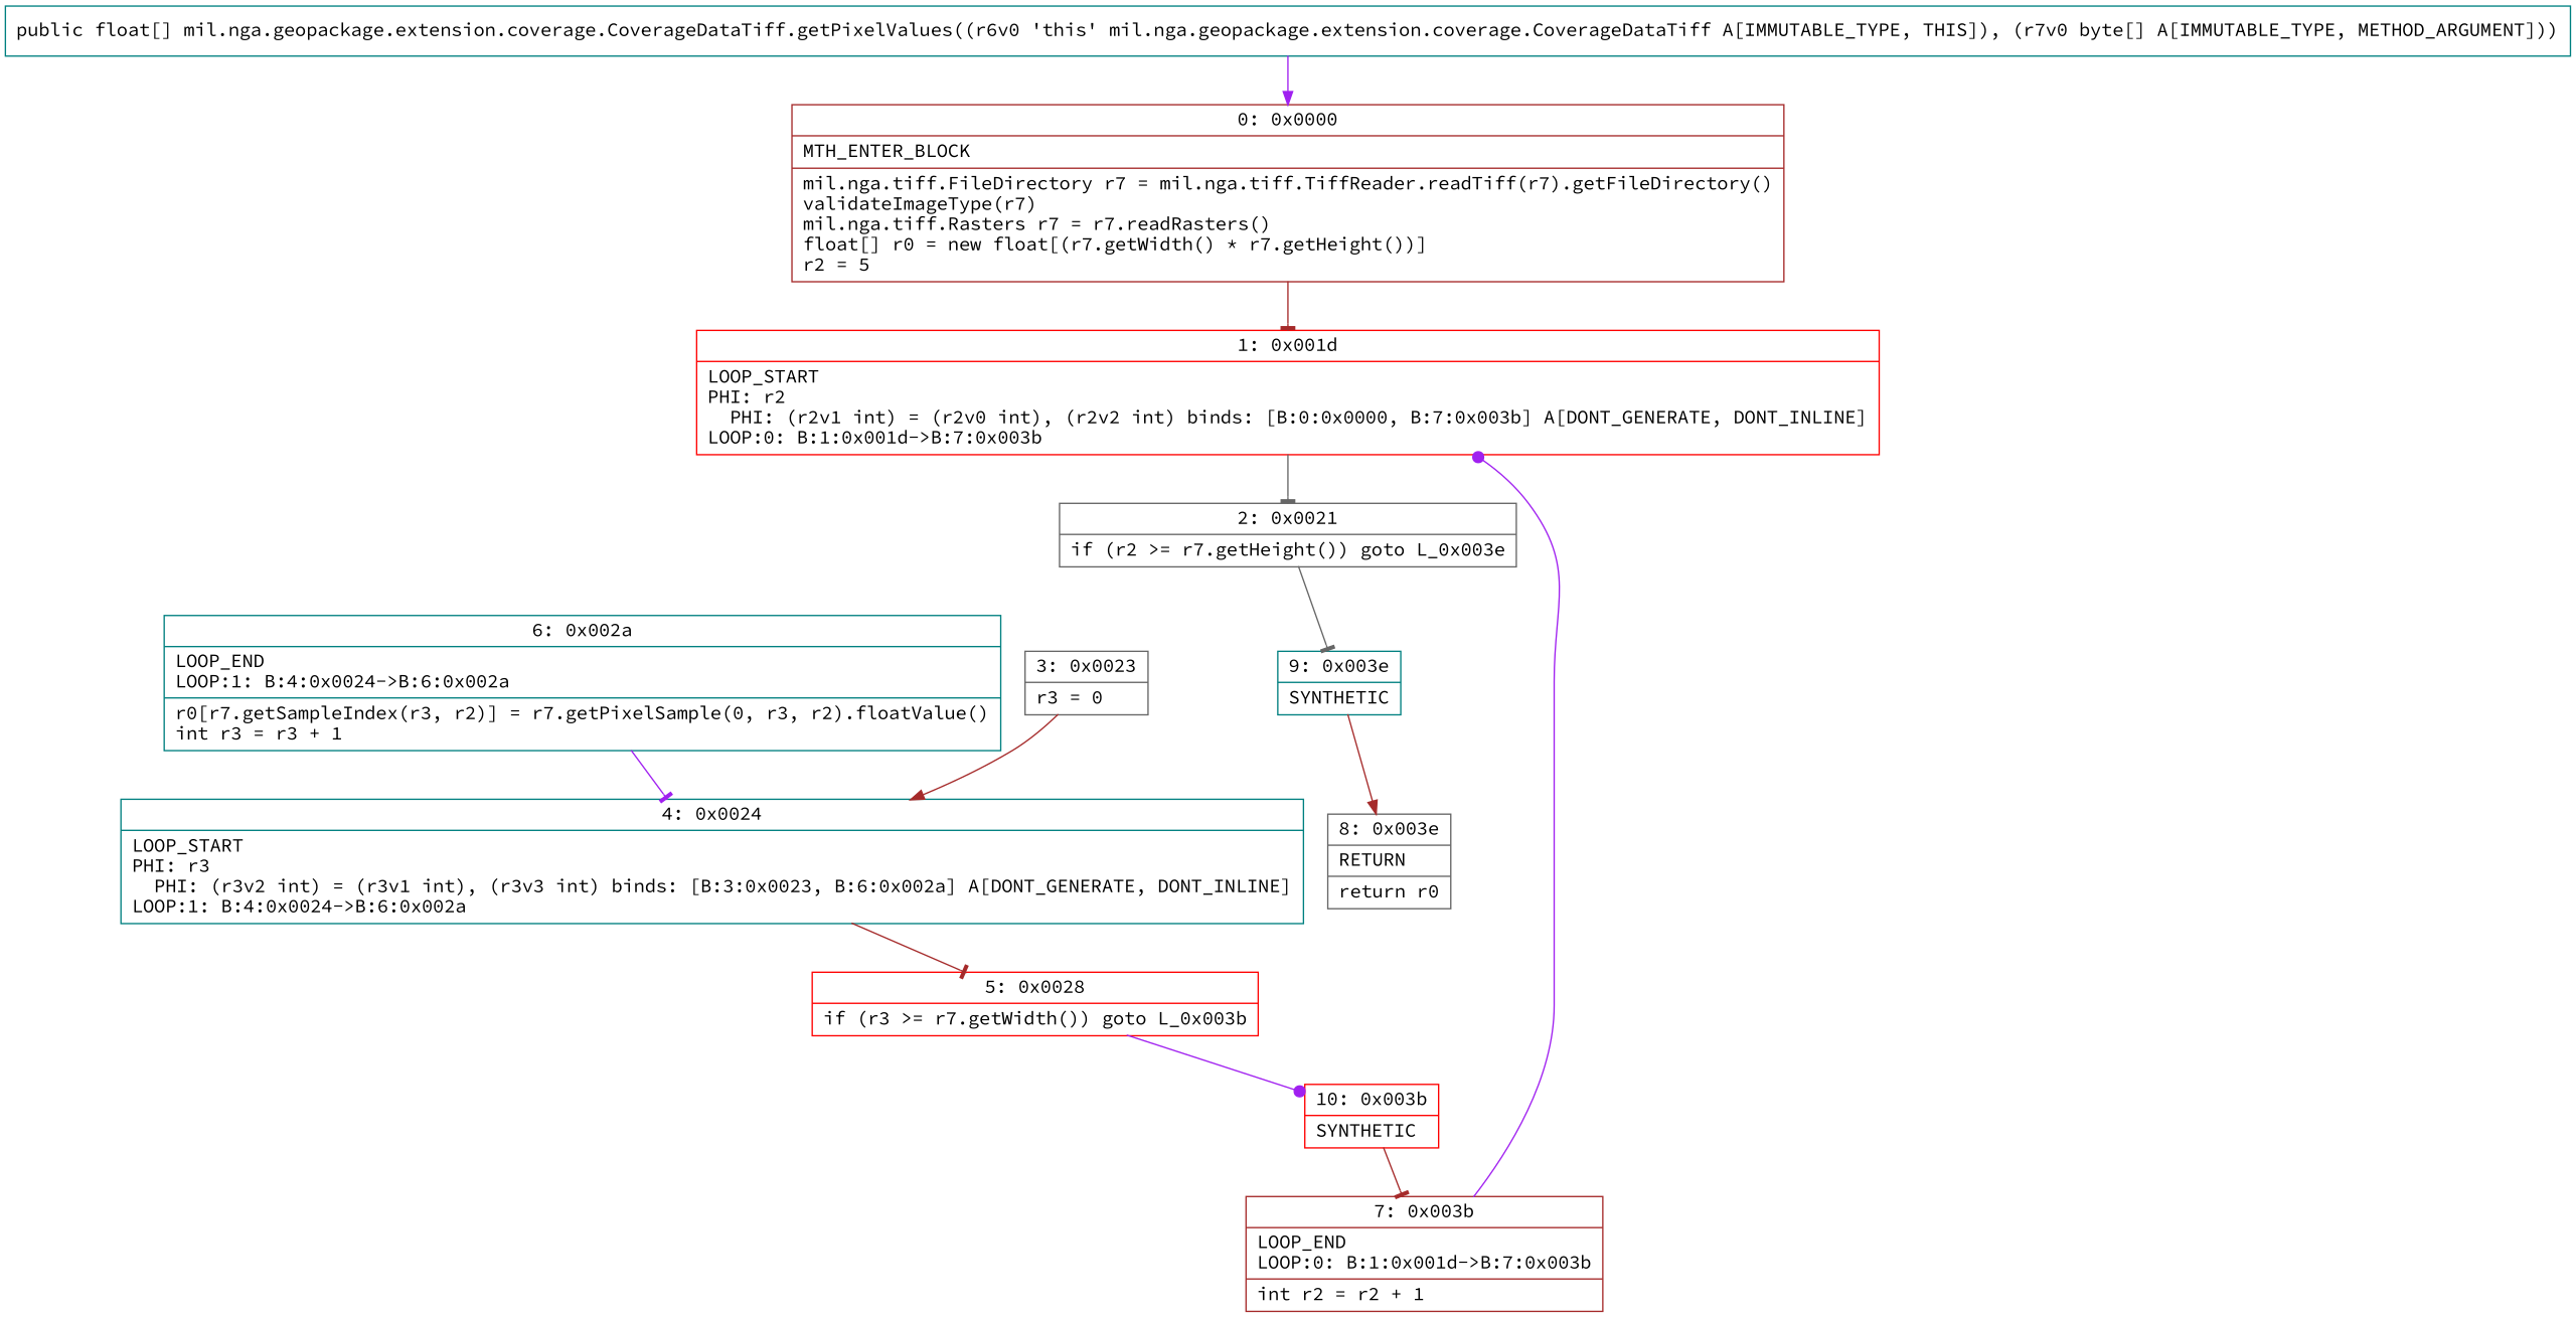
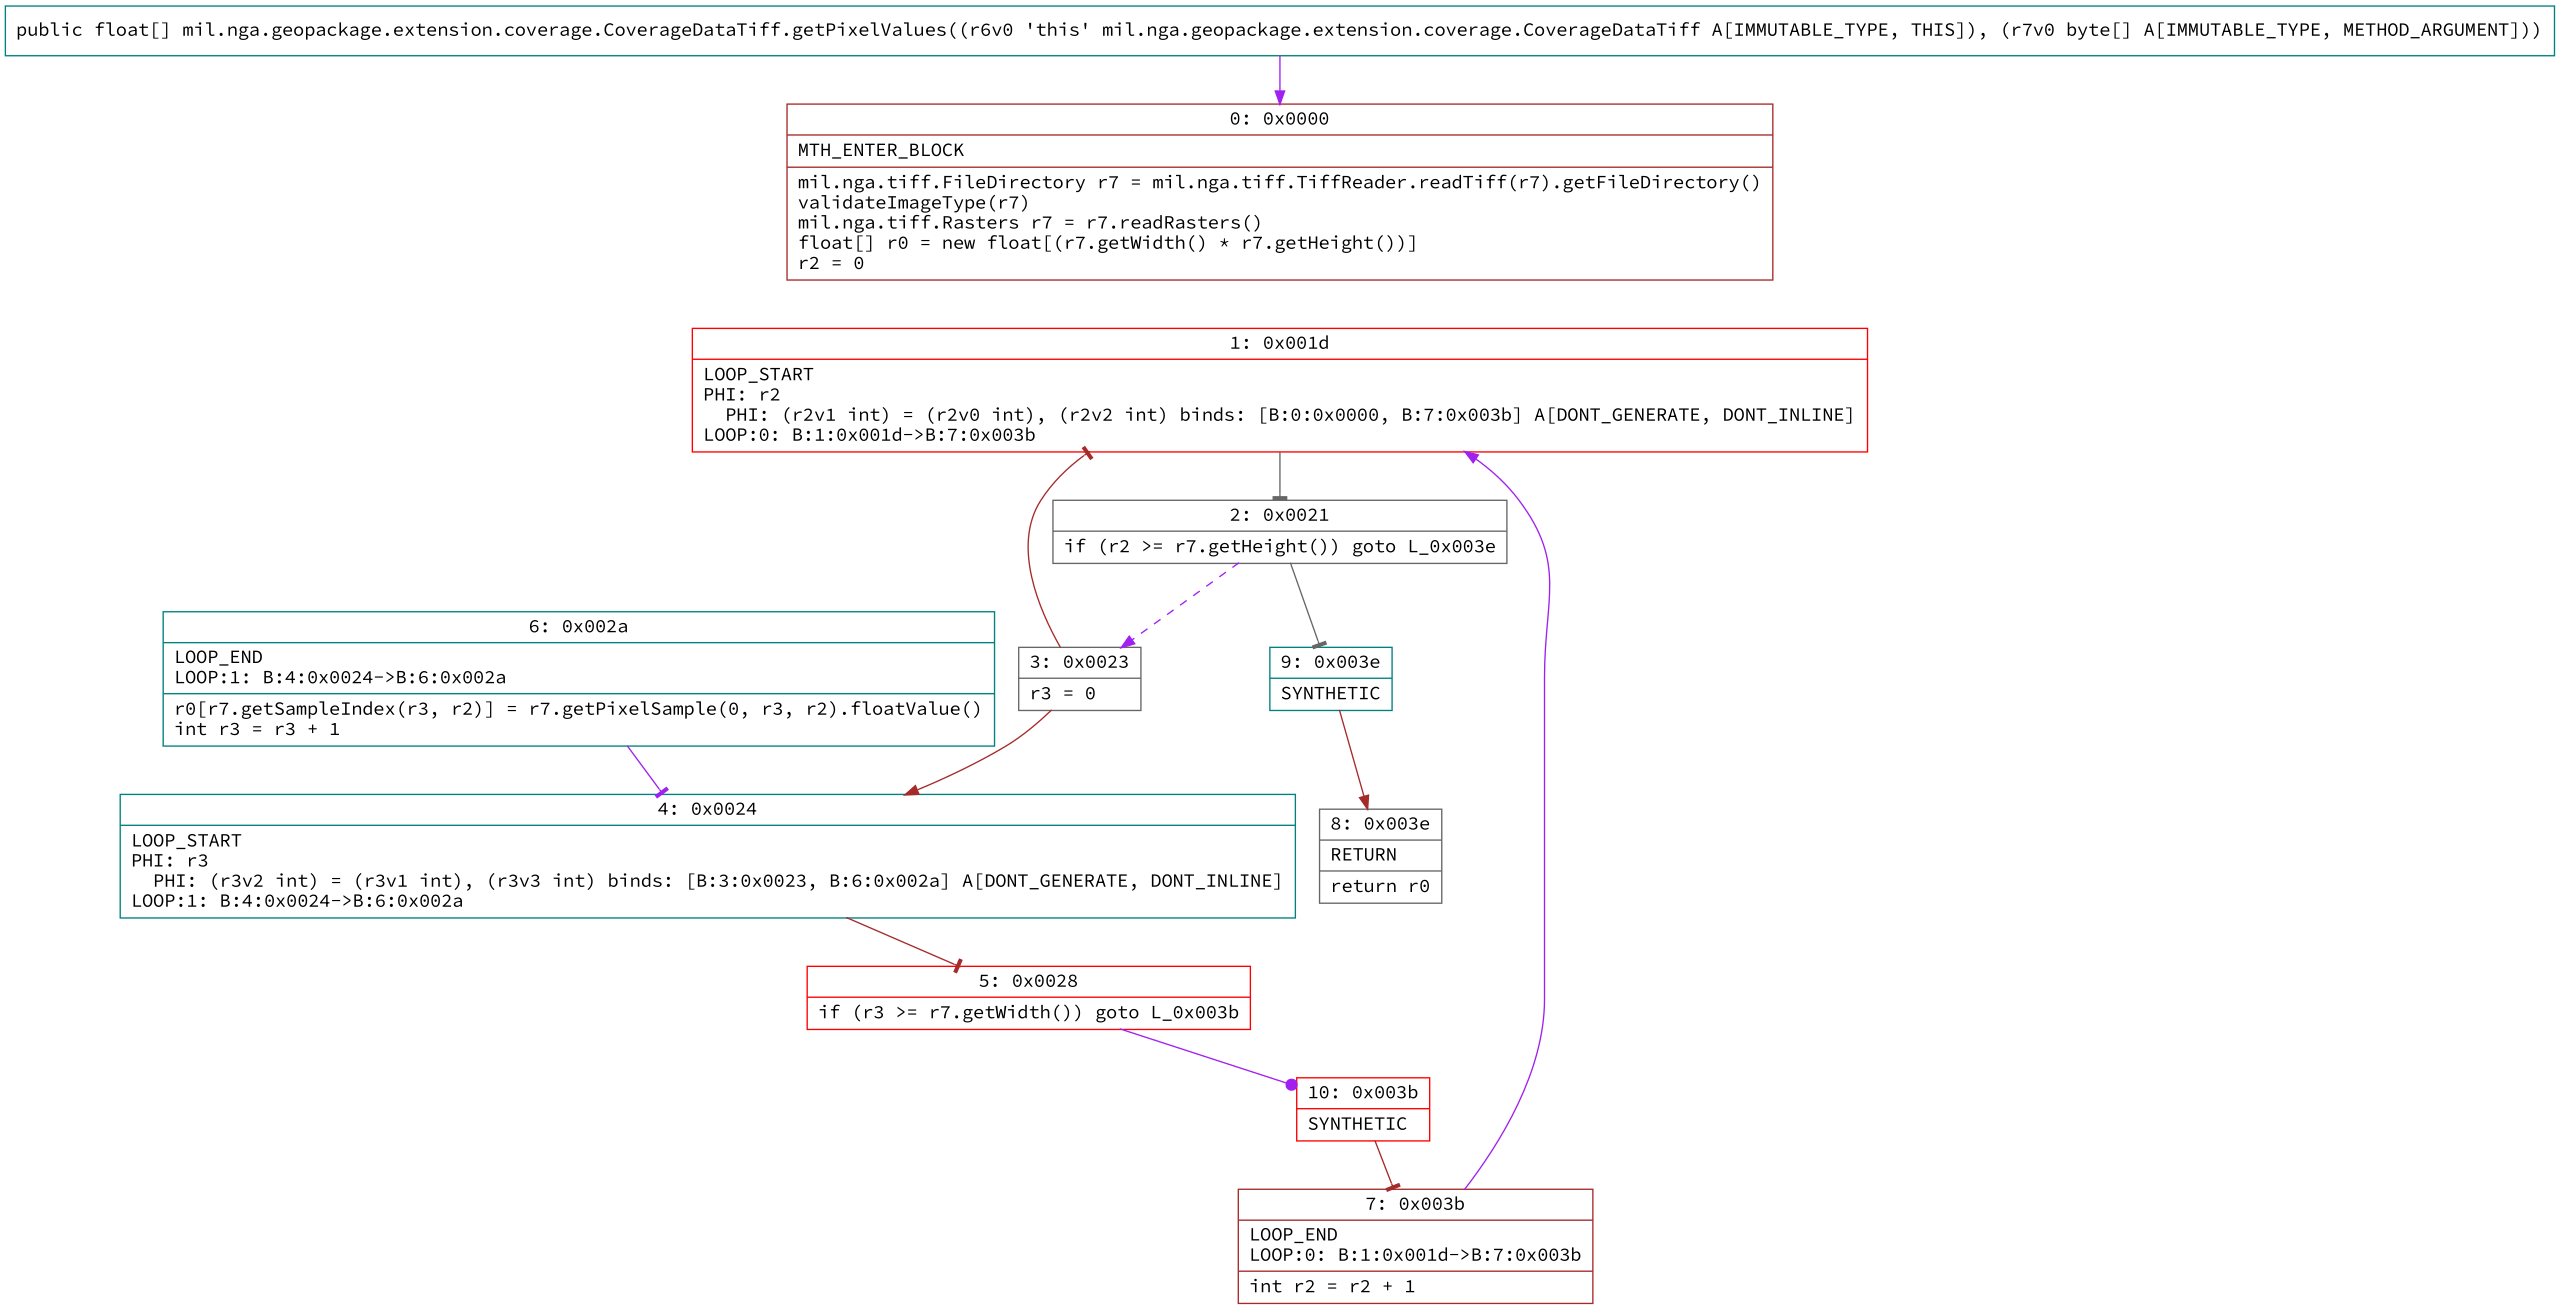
  digraph {
    fontname="Source Code Pro"
    node [color=teal fontname="Source Code Pro" shape=record]
    edge [arrowhead=tee color=brown fontname="Source Code Pro"]
-   n1 [color=brown label="{0\:\ 0x0000|MTH_ENTER_BLOCK\l|mil.nga.tiff.FileDirectory r7 = mil.nga.tiff.TiffReader.readTiff(r7).getFileDirectory()\lvalidateImageType(r7)\lmil.nga.tiff.Rasters r7 = r7.readRasters()\lfloat[] r0 = new float[(r7.getWidth() * r7.getHeight())]\lr2 = 5\l}"]
+   n1 [color=brown label="{0\:\ 0x0000|MTH_ENTER_BLOCK\l|mil.nga.tiff.FileDirectory r7 = mil.nga.tiff.TiffReader.readTiff(r7).getFileDirectory()\lvalidateImageType(r7)\lmil.nga.tiff.Rasters r7 = r7.readRasters()\lfloat[] r0 = new float[(r7.getWidth() * r7.getHeight())]\lr2 = 0\l}"]
    n2 [color=red label="{1\:\ 0x001d|LOOP_START\lPHI: r2 \l  PHI: (r2v1 int) = (r2v0 int), (r2v2 int) binds: [B:0:0x0000, B:7:0x003b] A[DONT_GENERATE, DONT_INLINE]\lLOOP:0: B:1:0x001d\-\>B:7:0x003b\l}"]
    n3 [color=gray40 label="{2\:\ 0x0021|if (r2 \>= r7.getHeight()) goto L_0x003e\l}"]
    n4 [color=gray40 label="{3\:\ 0x0023|r3 = 0\l}"]
    n5 [label="{9\:\ 0x003e|SYNTHETIC\l}"]
    n6 [label="{4\:\ 0x0024|LOOP_START\lPHI: r3 \l  PHI: (r3v2 int) = (r3v1 int), (r3v3 int) binds: [B:3:0x0023, B:6:0x002a] A[DONT_GENERATE, DONT_INLINE]\lLOOP:1: B:4:0x0024\-\>B:6:0x002a\l}"]
    n7 [color=gray40 label="{8\:\ 0x003e|RETURN\l|return r0\l}"]
    n8 [color=red label="{5\:\ 0x0028|if (r3 \>= r7.getWidth()) goto L_0x003b\l}"]
    n9 [color=red label="{10\:\ 0x003b|SYNTHETIC\l}"]
    n10 [label="{6\:\ 0x002a|LOOP_END\lLOOP:1: B:4:0x0024\-\>B:6:0x002a\l|r0[r7.getSampleIndex(r3, r2)] = r7.getPixelSample(0, r3, r2).floatValue()\lint r3 = r3 + 1\l}"]
    n11 [color=brown label="{7\:\ 0x003b|LOOP_END\lLOOP:0: B:1:0x001d\-\>B:7:0x003b\l|int r2 = r2 + 1\l}"]
    n12 [label="{public float[] mil.nga.geopackage.extension.coverage.CoverageDataTiff.getPixelValues((r6v0 'this' mil.nga.geopackage.extension.coverage.CoverageDataTiff A[IMMUTABLE_TYPE, THIS]), (r7v0 byte[] A[IMMUTABLE_TYPE, METHOD_ARGUMENT])) }"]
-   n1 -> n2
+   n4 -> n2
    n2 -> n3 [color=gray40]
+   n3 -> n4 [arrowhead=normal color=purple style=dashed]
    n3 -> n5 [color=gray40]
    n4 -> n6 [arrowhead=normal]
    n5 -> n7 [arrowhead=normal]
    n6 -> n8
    n8 -> n9 [arrowhead=dot color=purple]
    n9 -> n11
    n10 -> n6 [color=purple]
-   n11 -> n2 [arrowhead=dot color=purple]
+   n11 -> n2 [arrowhead=normal color=purple]
    n12 -> n1 [arrowhead=normal color=purple]
  }
